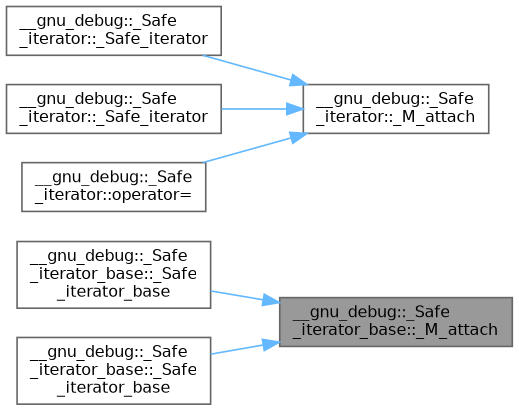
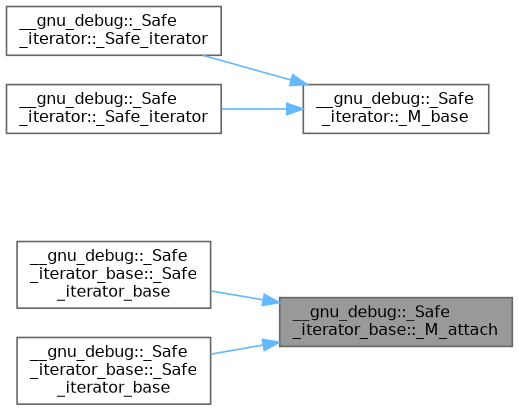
  digraph {
    rankdir=RL
    node [color=grey40 fillcolor=white fontname=Helvetica fontsize=10 shape=box style=filled]
    edge [color=steelblue1 dir=back fontname=Helvetica fontsize=10 labelfontname=Helvetica labelfontsize=10 style=solid]
    n1 [color=gray40 fillcolor=grey60 fontcolor=black height=0.2 label="__gnu_debug::_Safe\l_iterator_base::_M_attach" width=0.4]
    n2 [height=0.2 label="__gnu_debug::_Safe\l_iterator_base::_Safe\l_iterator_base" width=0.4]
    n3 [height=0.2 label="__gnu_debug::_Safe\l_iterator_base::_Safe\l_iterator_base" width=0.4]
-   n4 [height=0.2 label="__gnu_debug::_Safe\l_iterator::_M_attach" width=0.4]
+   n4 [height=0.2 label="__gnu_debug::_Safe\l_iterator::_M_base" width=0.4]
    n5 [height=0.2 label="__gnu_debug::_Safe\l_iterator::_Safe_iterator" width=0.4]
    n6 [height=0.2 label="__gnu_debug::_Safe\l_iterator::_Safe_iterator" width=0.4]
-   n7 [height=0.2 label="__gnu_debug::_Safe\l_iterator::operator=" width=0.4]
    n1 -> n2
    n1 -> n3
    n4 -> n5
    n4 -> n6
-   n4 -> n7
  }
